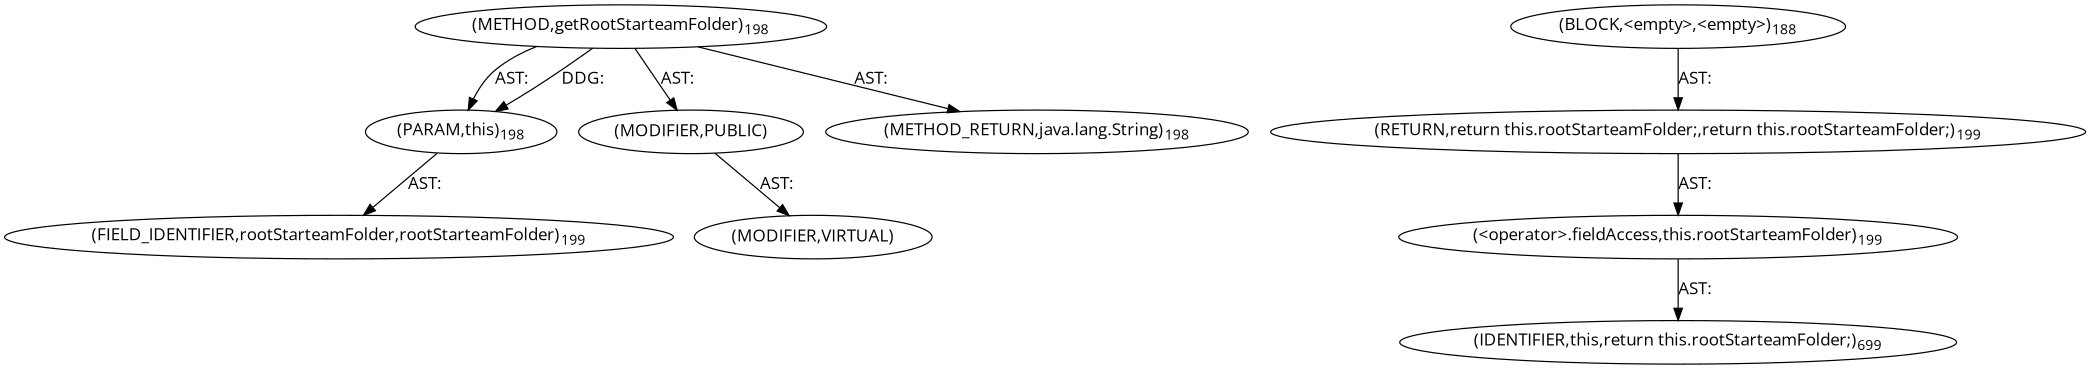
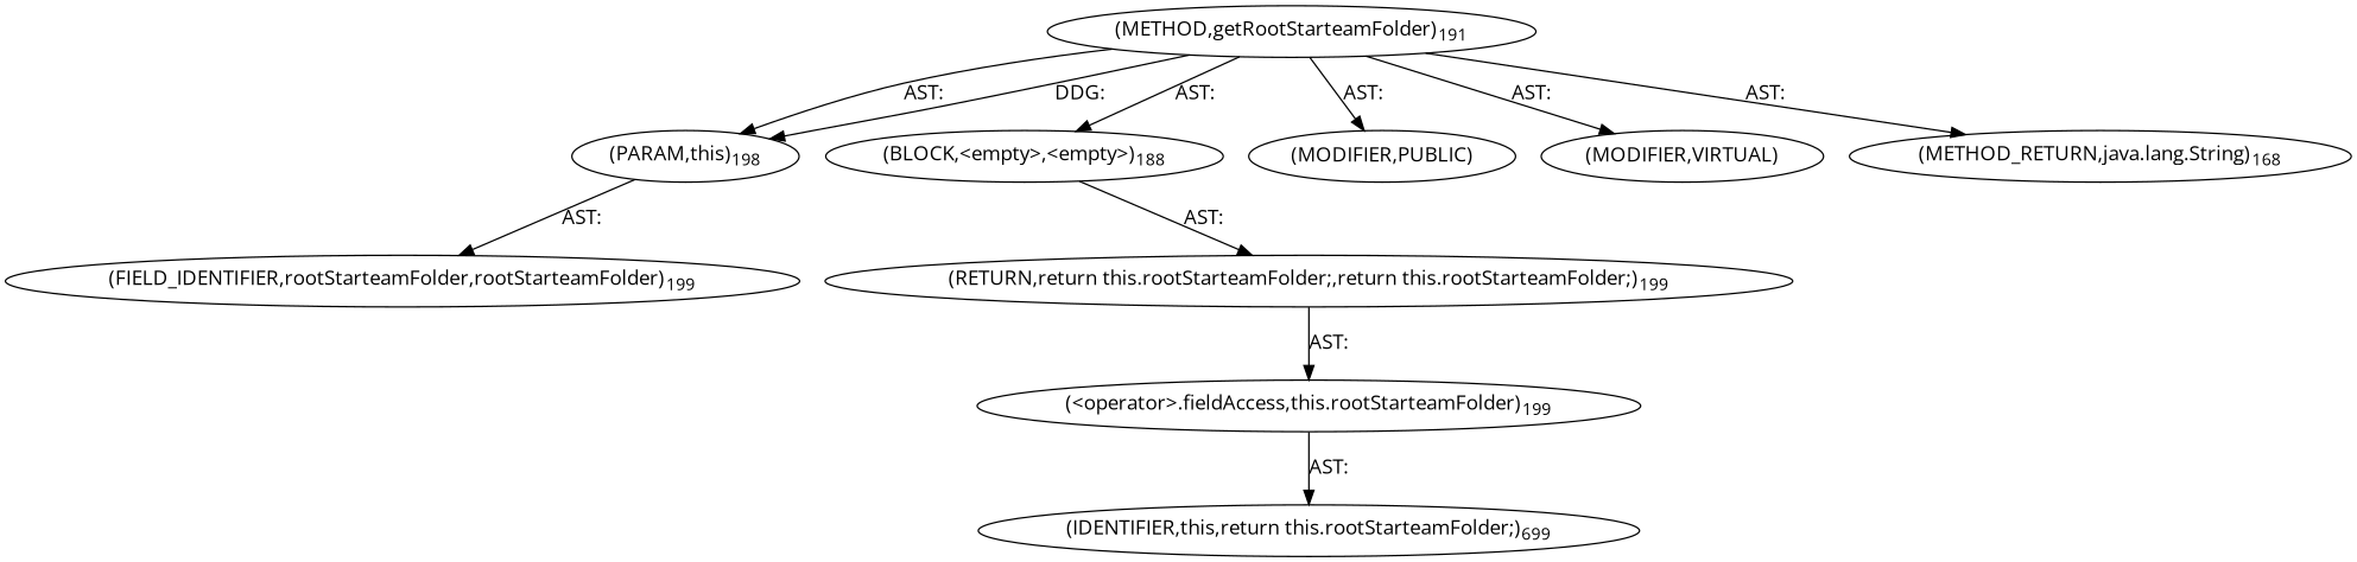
  digraph {
    fontname="Open Sans"
    node [fontname="Open Sans"]
    edge [fontname="Open Sans"]
-   n1 [label=<(METHOD,getRootStarteamFolder)<SUB>198</SUB>>]
+   n1 [label=<(METHOD,getRootStarteamFolder)<SUB>191</SUB>>]
    n2 [label=<(PARAM,this)<SUB>198</SUB>>]
    n3 [label=<(BLOCK,&lt;empty&gt;,&lt;empty&gt;)<SUB>188</SUB>>]
    n4 [label=<(MODIFIER,PUBLIC)>]
    n5 [label=<(MODIFIER,VIRTUAL)>]
-   n6 [label=<(METHOD_RETURN,java.lang.String)<SUB>198</SUB>>]
+   n6 [label=<(METHOD_RETURN,java.lang.String)<SUB>168</SUB>>]
    n7 [label=<(FIELD_IDENTIFIER,rootStarteamFolder,rootStarteamFolder)<SUB>199</SUB>>]
    n8 [label=<(RETURN,return this.rootStarteamFolder;,return this.rootStarteamFolder;)<SUB>199</SUB>>]
    n9 [label=<(&lt;operator&gt;.fieldAccess,this.rootStarteamFolder)<SUB>199</SUB>>]
    n10 [label=<(IDENTIFIER,this,return this.rootStarteamFolder;)<SUB>699</SUB>>]
    n1 -> n2 [label="AST: "]
    n1 -> n2 [label="DDG: "]
+   n1 -> n3 [label="AST: "]
    n1 -> n4 [label="AST: "]
-   n4 -> n5 [label="AST: "]
+   n1 -> n5 [label="AST: "]
    n1 -> n6 [label="AST: "]
    n2 -> n7 [label="AST: "]
    n3 -> n8 [label="AST: "]
    n8 -> n9 [label="AST: "]
    n9 -> n10 [label="AST: "]
  }
